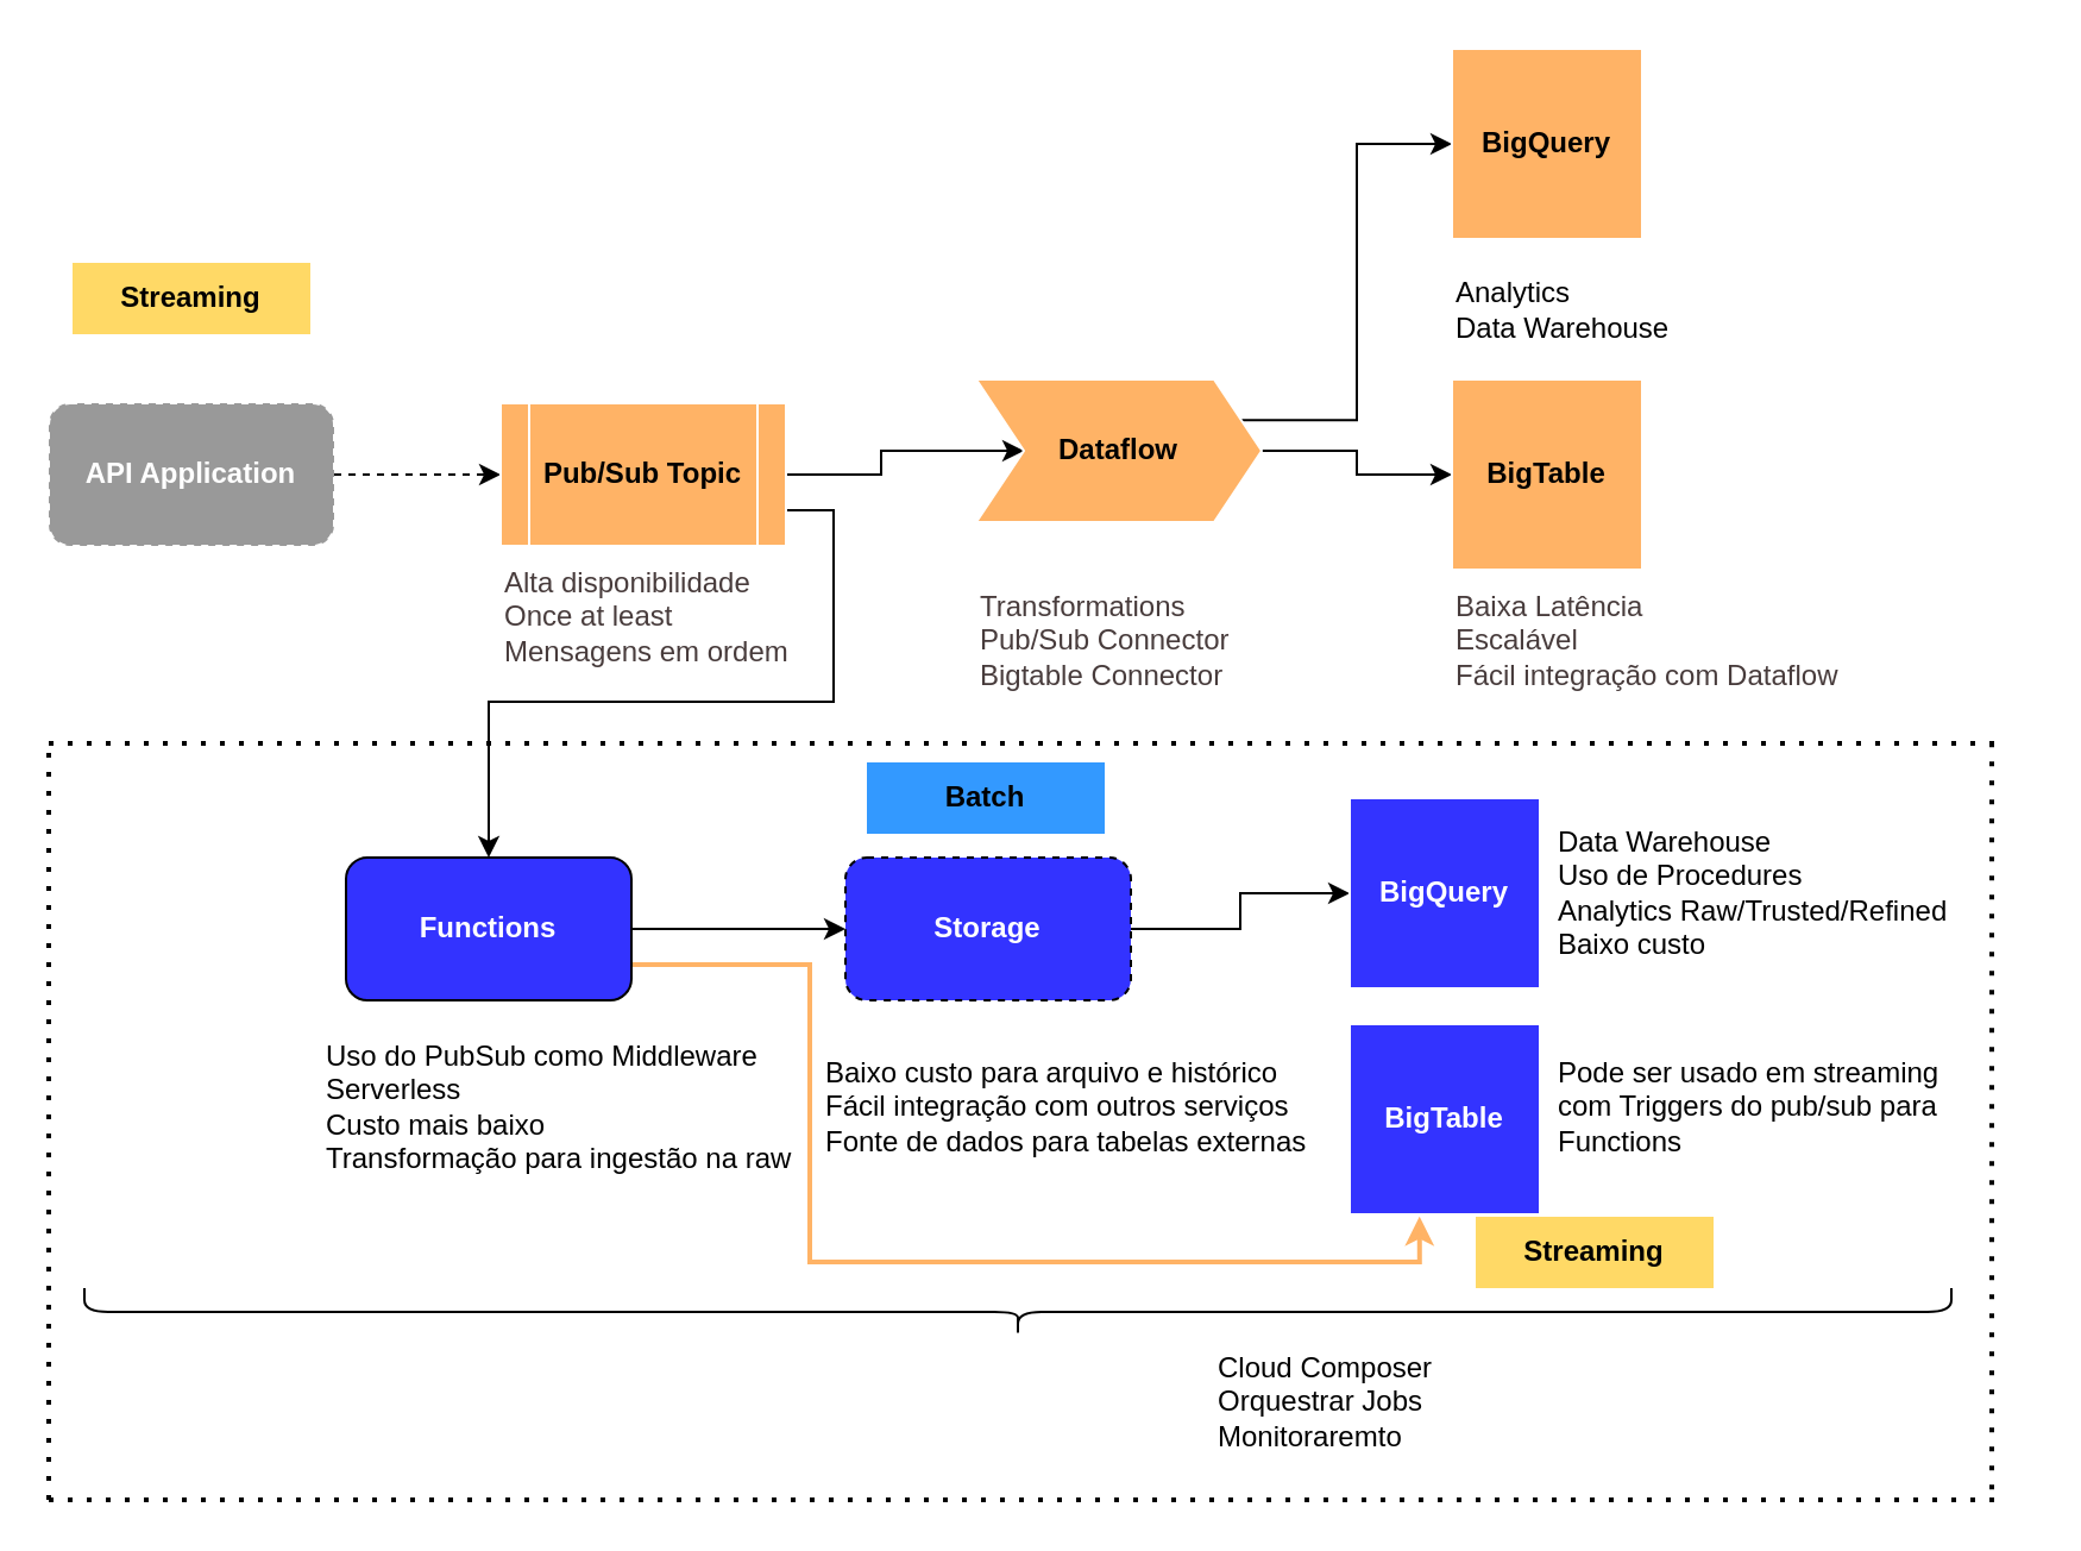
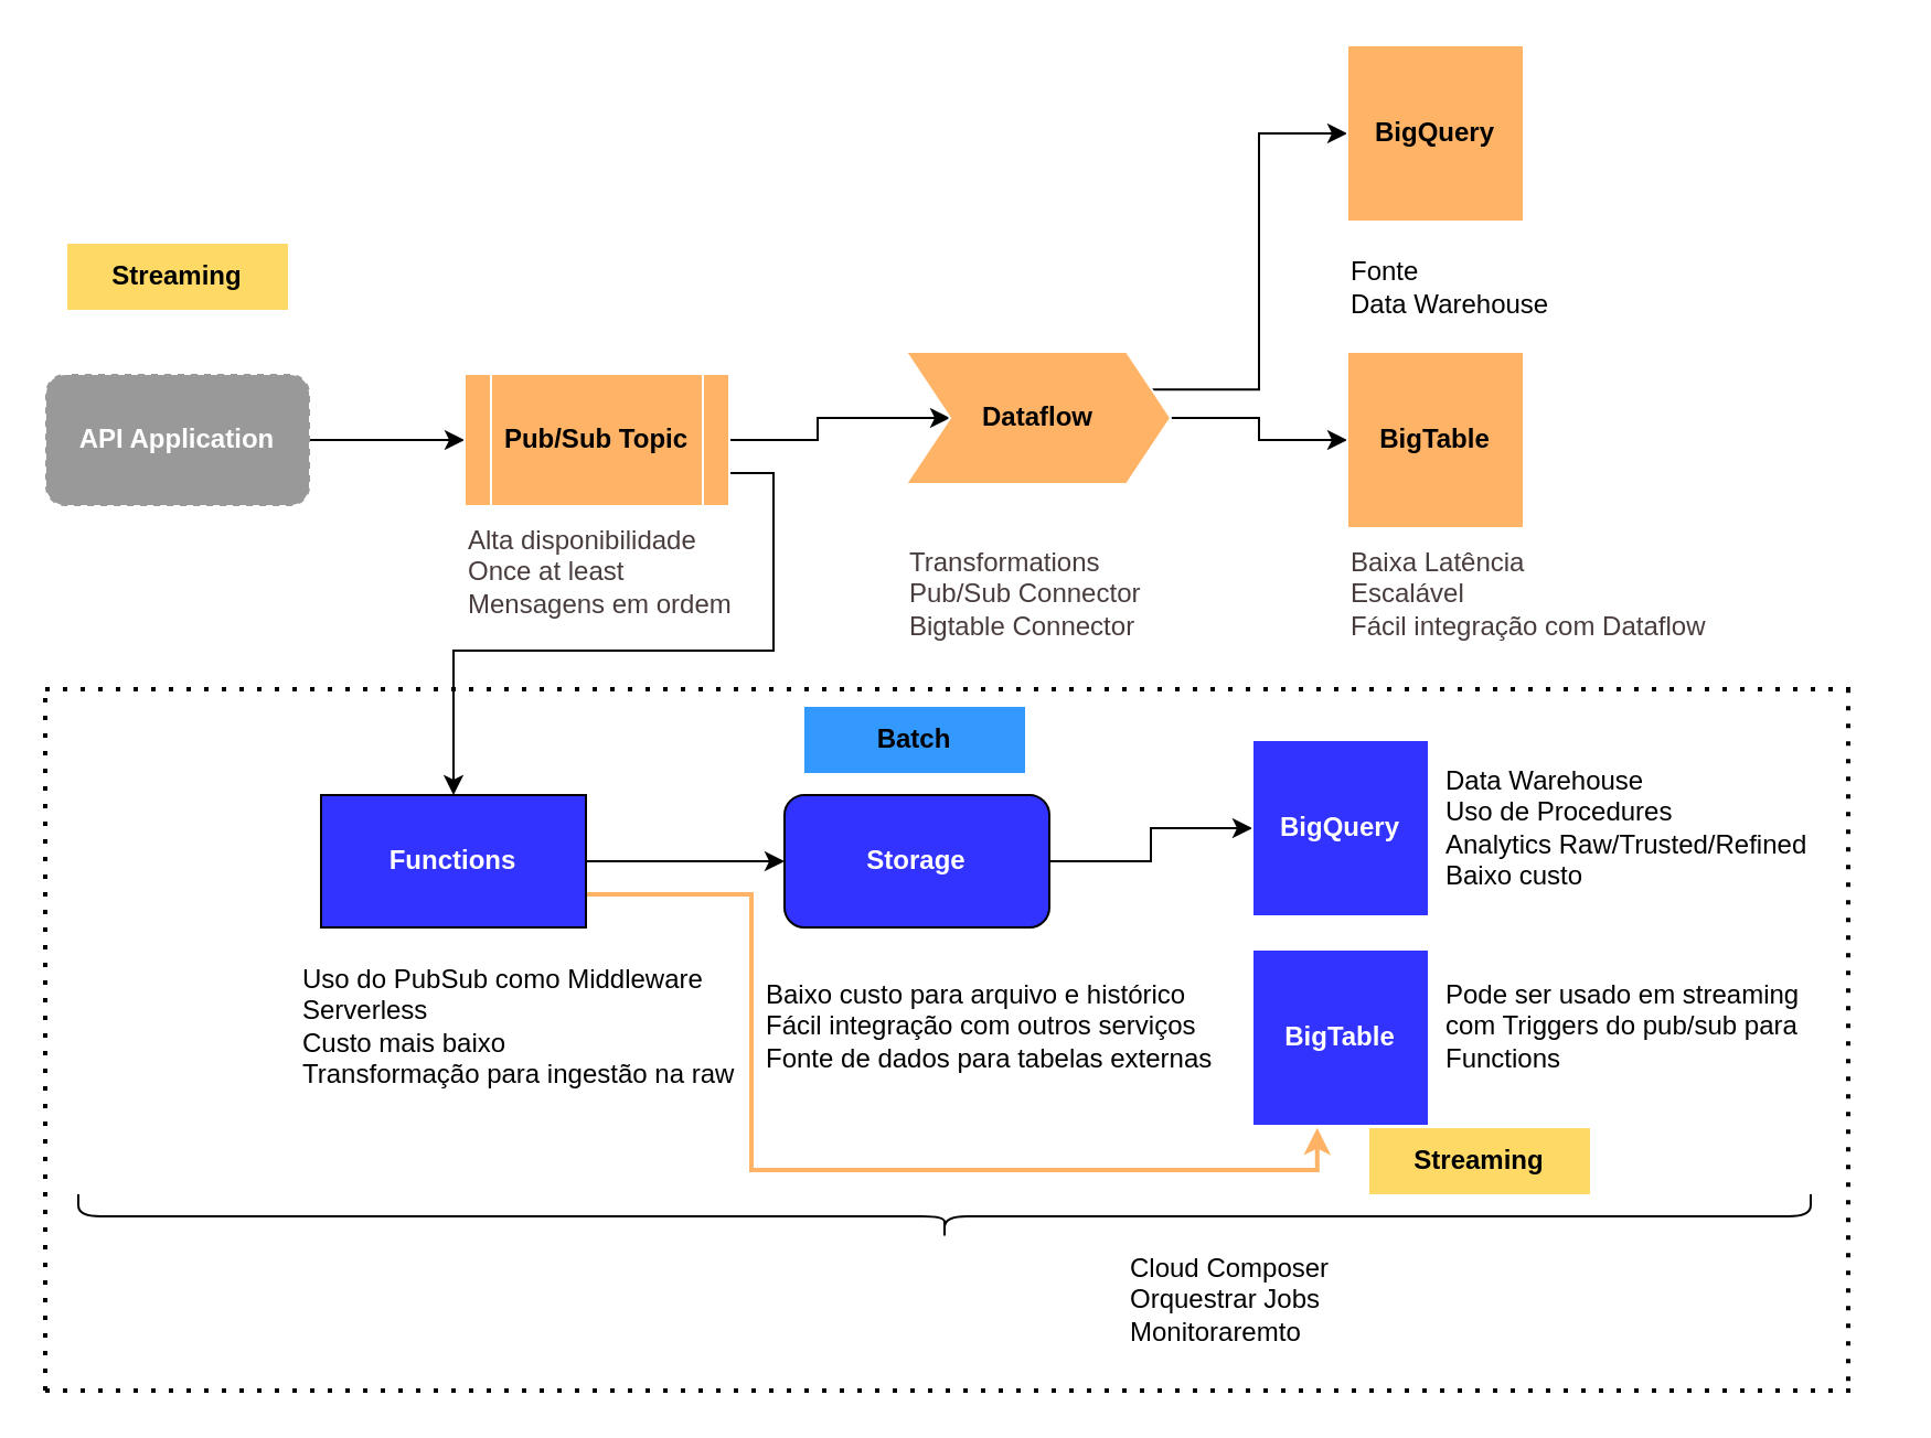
  <mxCell id="0" />
  <mxCell id="1" parent="0" />
- <mxCell id="2" style="edgeStyle=orthogonalEdgeStyle;rounded=0;orthogonalLoop=1;jettySize=auto;html=1;exitX=1;exitY=0.5;exitDx=0;exitDy=0;entryX=0;entryY=0.5;entryDx=0;entryDy=0;fontColor=#483c3c;dashed=1;" edge="1" parent="1" source="3" target="6"><mxGeometry relative="1" as="geometry" /></mxCell>
+ <mxCell id="2" style="edgeStyle=orthogonalEdgeStyle;rounded=0;orthogonalLoop=1;jettySize=auto;html=1;exitX=1;exitY=0.5;exitDx=0;exitDy=0;entryX=0;entryY=0.5;entryDx=0;entryDy=0;fontColor=#483c3c;" edge="1" parent="1" source="3" target="6"><mxGeometry relative="1" as="geometry" /></mxCell>
  <mxCell id="3" value="&lt;b&gt;API Application&lt;/b&gt;" style="rounded=1;whiteSpace=wrap;html=1;fillColor=#999999;strokeColor=#FFFFFF;fontColor=#FFFFFF;dashed=1;" vertex="1" parent="1"><mxGeometry x="20" y="169" width="120" height="60" as="geometry" /></mxCell>
  <mxCell id="4" style="edgeStyle=orthogonalEdgeStyle;rounded=0;orthogonalLoop=1;jettySize=auto;html=1;exitX=1;exitY=0.5;exitDx=0;exitDy=0;fontColor=#483c3c;" edge="1" parent="1" source="6" target="9"><mxGeometry relative="1" as="geometry" /></mxCell>
  <mxCell id="5" style="edgeStyle=orthogonalEdgeStyle;rounded=0;orthogonalLoop=1;jettySize=auto;html=1;exitX=1;exitY=0.75;exitDx=0;exitDy=0;entryX=0.5;entryY=0;entryDx=0;entryDy=0;fontColor=#FFFFFF;" edge="1" parent="1" source="6" target="19"><mxGeometry relative="1" as="geometry" /></mxCell>
  <mxCell id="6" value="&lt;b&gt;Pub/Sub Topic&lt;/b&gt;" style="shape=process;whiteSpace=wrap;html=1;backgroundOutline=1;labelBackgroundColor=#FFB366;strokeColor=#FFFFFF;fontColor=#000000;fillColor=#FFB366;" vertex="1" parent="1"><mxGeometry x="210" y="169" width="120" height="60" as="geometry" /></mxCell>
  <mxCell id="7" style="edgeStyle=orthogonalEdgeStyle;rounded=0;orthogonalLoop=1;jettySize=auto;html=1;exitX=1;exitY=0.5;exitDx=0;exitDy=0;entryX=0;entryY=0.5;entryDx=0;entryDy=0;fontColor=#483c3c;" edge="1" parent="1" source="9" target="10"><mxGeometry relative="1" as="geometry" /></mxCell>
  <mxCell id="8" style="edgeStyle=orthogonalEdgeStyle;rounded=0;orthogonalLoop=1;jettySize=auto;html=1;exitX=1;exitY=0.25;exitDx=0;exitDy=0;entryX=0;entryY=0.5;entryDx=0;entryDy=0;fontColor=#FFFFFF;" edge="1" parent="1" source="9" target="14"><mxGeometry relative="1" as="geometry" /></mxCell>
  <mxCell id="9" value="&lt;b&gt;Dataflow&lt;/b&gt;" style="shape=step;perimeter=stepPerimeter;whiteSpace=wrap;html=1;fixedSize=1;labelBackgroundColor=#FFB366;strokeColor=#FFFFFF;fontColor=#000000;fillColor=#FFB366;" vertex="1" parent="1"><mxGeometry x="410" y="159" width="120" height="60" as="geometry" /></mxCell>
  <mxCell id="10" value="&lt;b&gt;BigTable&lt;/b&gt;" style="whiteSpace=wrap;html=1;aspect=fixed;labelBackgroundColor=#FFB366;strokeColor=#FFFFFF;fontColor=#000000;fillColor=#FFB366;" vertex="1" parent="1"><mxGeometry x="610" y="159" width="80" height="80" as="geometry" /></mxCell>
  <mxCell id="11" value="Transformations&lt;br&gt;Pub/Sub Connector&lt;br&gt;Bigtable Connector" style="text;html=1;align=left;verticalAlign=middle;resizable=0;points=[];autosize=1;strokeColor=none;fillColor=none;fontColor=#483c3c;" vertex="1" parent="1"><mxGeometry x="410" y="239" width="130" height="60" as="geometry" /></mxCell>
  <mxCell id="12" value="Alta disponibilidade&lt;br&gt;Once at least&lt;br&gt;Mensagens em ordem" style="text;html=1;align=left;verticalAlign=middle;resizable=0;points=[];autosize=1;strokeColor=none;fillColor=none;fontColor=#483c3c;" vertex="1" parent="1"><mxGeometry x="210" y="229" width="140" height="60" as="geometry" /></mxCell>
  <mxCell id="13" value="Baixa Latência&lt;br&gt;&lt;div style=&quot;&quot;&gt;&lt;span style=&quot;background-color: initial;&quot;&gt;Escalável&lt;/span&gt;&lt;/div&gt;&lt;div style=&quot;&quot;&gt;&lt;span style=&quot;background-color: initial;&quot;&gt;Fácil integração com Dataflow&lt;/span&gt;&lt;/div&gt;" style="text;html=1;align=left;verticalAlign=middle;resizable=0;points=[];autosize=1;strokeColor=none;fillColor=none;fontColor=#483c3c;" vertex="1" parent="1"><mxGeometry x="610" y="239" width="180" height="60" as="geometry" /></mxCell>
  <mxCell id="14" value="&lt;b&gt;&lt;font&gt;BigQuery&lt;/font&gt;&lt;/b&gt;" style="whiteSpace=wrap;html=1;aspect=fixed;labelBackgroundColor=#FFB366;strokeColor=#FFFFFF;fontColor=#000000;fillColor=#FFB366;" vertex="1" parent="1"><mxGeometry x="610" y="20" width="80" height="80" as="geometry" /></mxCell>
- <mxCell id="15" value="&lt;div style=&quot;&quot;&gt;&lt;span style=&quot;color: rgb(0, 0, 0); background-color: initial;&quot;&gt;Analytics&lt;/span&gt;&lt;/div&gt;&lt;font color=&quot;#000000&quot;&gt;&lt;div style=&quot;&quot;&gt;&lt;span style=&quot;background-color: initial;&quot;&gt;Data Warehouse&lt;/span&gt;&lt;/div&gt;&lt;/font&gt;" style="text;html=1;align=left;verticalAlign=middle;resizable=0;points=[];autosize=1;strokeColor=none;fillColor=none;fontColor=#FFFFFF;" vertex="1" parent="1"><mxGeometry x="610" y="110" width="110" height="40" as="geometry" /></mxCell>
+ <mxCell id="15" value="&lt;div style=&quot;&quot;&gt;&lt;span style=&quot;color: rgb(0, 0, 0); background-color: initial;&quot;&gt;Fonte&lt;/span&gt;&lt;/div&gt;&lt;font color=&quot;#000000&quot;&gt;&lt;div style=&quot;&quot;&gt;&lt;span style=&quot;background-color: initial;&quot;&gt;Data Warehouse&lt;/span&gt;&lt;/div&gt;&lt;/font&gt;" style="text;html=1;align=left;verticalAlign=middle;resizable=0;points=[];autosize=1;strokeColor=none;fillColor=none;fontColor=#FFFFFF;" vertex="1" parent="1"><mxGeometry x="610" y="110" width="110" height="40" as="geometry" /></mxCell>
  <mxCell id="16" value="&lt;b style=&quot;&quot;&gt;Streaming&lt;/b&gt;" style="text;html=1;strokeColor=none;fillColor=#FFD966;align=center;verticalAlign=middle;whiteSpace=wrap;rounded=0;labelBackgroundColor=#FFD966;fontColor=#000000;" vertex="1" parent="1"><mxGeometry x="30" y="110" width="100" height="30" as="geometry" /></mxCell>
  <mxCell id="17" value="" style="edgeStyle=orthogonalEdgeStyle;rounded=0;orthogonalLoop=1;jettySize=auto;html=1;fontColor=#FFFFFF;" edge="1" parent="1" source="19" target="21"><mxGeometry relative="1" as="geometry" /></mxCell>
  <mxCell id="18" style="edgeStyle=orthogonalEdgeStyle;rounded=0;orthogonalLoop=1;jettySize=auto;html=1;exitX=1;exitY=0.75;exitDx=0;exitDy=0;entryX=0.367;entryY=1.011;entryDx=0;entryDy=0;entryPerimeter=0;fontColor=#000000;strokeColor=#FFB366;fontStyle=1;strokeWidth=2;" edge="1" parent="1" source="19" target="34"><mxGeometry relative="1" as="geometry"><Array as="points"><mxPoint x="340" y="405" /><mxPoint x="340" y="530" /><mxPoint x="596" y="530" /></Array></mxGeometry></mxCell>
- <mxCell id="19" value="Functions" style="rounded=1;whiteSpace=wrap;html=1;labelBackgroundColor=#3333FF;strokeColor=#000000;fontColor=#FFFFFF;fillColor=#3333FF;fontStyle=1" vertex="1" parent="1"><mxGeometry x="145" y="360" width="120" height="60" as="geometry" /></mxCell>
+ <mxCell id="19" value="Functions" style="whiteSpace=wrap;html=1;labelBackgroundColor=#3333FF;strokeColor=#000000;fontColor=#FFFFFF;fillColor=#3333FF;fontStyle=1;rounded=0;" vertex="1" parent="1"><mxGeometry x="145" y="360" width="120" height="60" as="geometry" /></mxCell>
  <mxCell id="20" style="edgeStyle=orthogonalEdgeStyle;rounded=0;orthogonalLoop=1;jettySize=auto;html=1;exitX=1;exitY=0.5;exitDx=0;exitDy=0;entryX=0;entryY=0.5;entryDx=0;entryDy=0;fontColor=#FFFFFF;" edge="1" parent="1" source="21" target="22"><mxGeometry relative="1" as="geometry" /></mxCell>
- <mxCell id="21" value="Storage" style="rounded=1;whiteSpace=wrap;html=1;labelBackgroundColor=#3333FF;strokeColor=#000000;fontColor=#FFFFFF;fillColor=#3333FF;fontStyle=1;dashed=1;" vertex="1" parent="1"><mxGeometry x="355" y="360" width="120" height="60" as="geometry" /></mxCell>
+ <mxCell id="21" value="Storage" style="rounded=1;whiteSpace=wrap;html=1;labelBackgroundColor=#3333FF;strokeColor=#000000;fontColor=#FFFFFF;fillColor=#3333FF;fontStyle=1" vertex="1" parent="1"><mxGeometry x="355" y="360" width="120" height="60" as="geometry" /></mxCell>
  <mxCell id="22" value="&lt;b&gt;&lt;font color=&quot;#ffffff&quot;&gt;BigQuery&lt;/font&gt;&lt;/b&gt;" style="whiteSpace=wrap;html=1;aspect=fixed;labelBackgroundColor=#3333FF;strokeColor=#FFFFFF;fontColor=#483c3c;fillColor=#3333FF;" vertex="1" parent="1"><mxGeometry x="567" y="335" width="80" height="80" as="geometry" /></mxCell>
  <mxCell id="23" value="&lt;b style=&quot;&quot;&gt;Batch&lt;/b&gt;" style="text;html=1;strokeColor=none;fillColor=#3399FF;align=center;verticalAlign=middle;whiteSpace=wrap;rounded=0;labelBackgroundColor=#3399FF;fontColor=#000000;" vertex="1" parent="1"><mxGeometry x="364" y="320" width="100" height="30" as="geometry" /></mxCell>
  <mxCell id="24" value="&lt;font color=&quot;#000000&quot;&gt;Uso do PubSub como Middleware&lt;br&gt;Serverless&lt;br&gt;Custo mais baixo&lt;br&gt;Transformação para ingestão na raw&lt;br&gt;&lt;/font&gt;" style="text;html=1;align=left;verticalAlign=middle;resizable=0;points=[];autosize=1;strokeColor=none;fillColor=none;fontColor=#FFFFFF;" vertex="1" parent="1"><mxGeometry x="135" y="430" width="220" height="70" as="geometry" /></mxCell>
  <mxCell id="25" value="Baixo custo para arquivo e histórico&lt;br&gt;Fácil integração com outros serviços&lt;br&gt;Fonte de dados para tabelas externas" style="text;html=1;align=left;verticalAlign=middle;resizable=0;points=[];autosize=1;strokeColor=none;fillColor=none;fontColor=#000000;" vertex="1" parent="1"><mxGeometry x="345" y="435" width="230" height="60" as="geometry" /></mxCell>
  <mxCell id="26" value="Data Warehouse&lt;br&gt;Uso de Procedures&lt;br&gt;Analytics Raw/Trusted/Refined&lt;br&gt;Baixo custo" style="text;html=1;align=left;verticalAlign=middle;resizable=0;points=[];autosize=1;strokeColor=none;fillColor=none;fontColor=#000000;" vertex="1" parent="1"><mxGeometry x="653" y="340" width="200" height="70" as="geometry" /></mxCell>
  <mxCell id="27" value="" style="shape=image;verticalLabelPosition=bottom;labelBackgroundColor=default;verticalAlign=top;aspect=fixed;imageAspect=0;image=https://miro.medium.com/max/810/1*O9dHIq7oQQgEq5YU-fhykA.png;" vertex="1" parent="1"><mxGeometry x="367.04" y="554" width="125.95" height="70" as="geometry" /></mxCell>
  <mxCell id="28" value="Cloud Composer&lt;br&gt;Orquestrar Jobs&lt;br&gt;Monitoraremto" style="text;html=1;align=left;verticalAlign=middle;resizable=0;points=[];autosize=1;strokeColor=none;fillColor=none;fontColor=#000000;" vertex="1" parent="1"><mxGeometry x="510" y="559" width="110" height="60" as="geometry" /></mxCell>
  <mxCell id="29" value="" style="endArrow=none;dashed=1;html=1;dashPattern=1 3;strokeWidth=2;rounded=0;fontColor=#000000;" edge="1" parent="1"><mxGeometry width="50" height="50" relative="1" as="geometry"><mxPoint x="20" y="630" as="sourcePoint" /><mxPoint x="840" y="630" as="targetPoint" /></mxGeometry></mxCell>
  <mxCell id="30" value="" style="endArrow=none;dashed=1;html=1;dashPattern=1 3;strokeWidth=2;rounded=0;fontColor=#000000;" edge="1" parent="1"><mxGeometry width="50" height="50" relative="1" as="geometry"><mxPoint x="20" y="630" as="sourcePoint" /><mxPoint x="20" y="310" as="targetPoint" /></mxGeometry></mxCell>
  <mxCell id="31" value="" style="endArrow=none;dashed=1;html=1;dashPattern=1 3;strokeWidth=2;rounded=0;fontColor=#000000;" edge="1" parent="1"><mxGeometry width="50" height="50" relative="1" as="geometry"><mxPoint x="837" y="625.65" as="sourcePoint" /><mxPoint x="837" y="310" as="targetPoint" /></mxGeometry></mxCell>
  <mxCell id="32" value="" style="endArrow=none;dashed=1;html=1;dashPattern=1 3;strokeWidth=2;rounded=0;fontColor=#000000;" edge="1" parent="1"><mxGeometry width="50" height="50" relative="1" as="geometry"><mxPoint x="20" y="312" as="sourcePoint" /><mxPoint x="840" y="312" as="targetPoint" /></mxGeometry></mxCell>
  <mxCell id="33" value="" style="shape=curlyBracket;whiteSpace=wrap;html=1;rounded=1;flipH=1;labelPosition=right;verticalLabelPosition=middle;align=left;verticalAlign=middle;labelBackgroundColor=#FFB366;strokeColor=#000000;fontColor=#000000;fillColor=#FFB366;direction=north;" vertex="1" parent="1"><mxGeometry x="35" y="541" width="785" height="20" as="geometry" /></mxCell>
  <mxCell id="34" value="&lt;b&gt;&lt;font color=&quot;#ffffff&quot;&gt;BigTable&lt;/font&gt;&lt;/b&gt;" style="whiteSpace=wrap;html=1;aspect=fixed;labelBackgroundColor=#3333FF;strokeColor=#FFFFFF;fontColor=#483c3c;fillColor=#3333FF;" vertex="1" parent="1"><mxGeometry x="567" y="430" width="80" height="80" as="geometry" /></mxCell>
  <mxCell id="35" value="Pode ser usado em streaming&lt;br&gt;com Triggers do pub/sub para&lt;br&gt;Functions" style="text;html=1;align=left;verticalAlign=middle;resizable=0;points=[];autosize=1;strokeColor=none;fillColor=none;fontColor=#000000;" vertex="1" parent="1"><mxGeometry x="653" y="435" width="180" height="60" as="geometry" /></mxCell>
  <mxCell id="36" value="&lt;b style=&quot;&quot;&gt;Streaming&lt;/b&gt;" style="text;html=1;strokeColor=none;fillColor=#FFD966;align=center;verticalAlign=middle;whiteSpace=wrap;rounded=0;labelBackgroundColor=#FFD966;fontColor=#000000;" vertex="1" parent="1"><mxGeometry x="620" y="511" width="100" height="30" as="geometry" /></mxCell>
